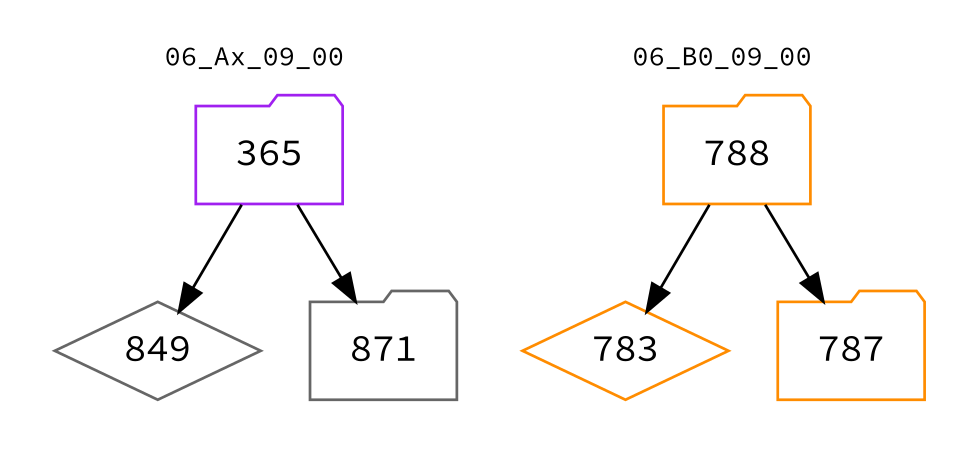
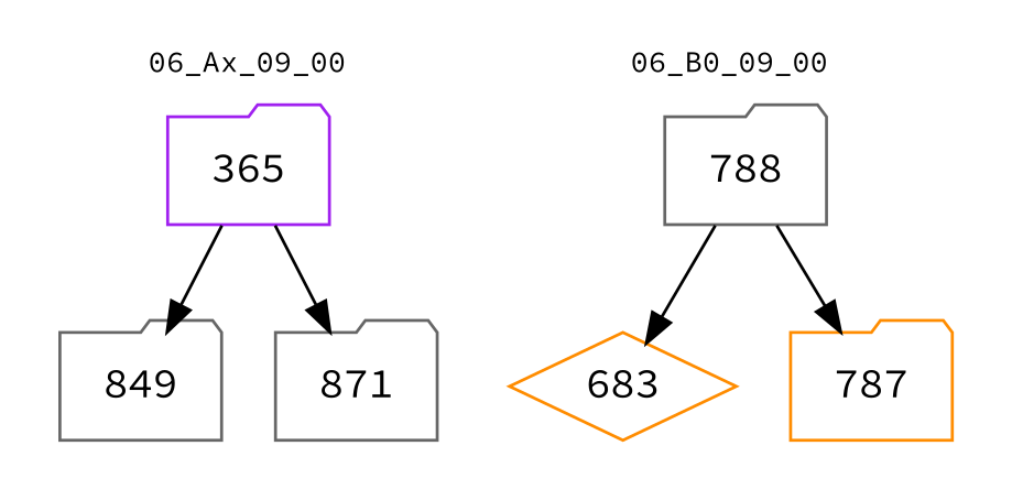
  digraph {
    fontname="Source Code Pro"
    node [color=darkorange fontname="Source Code Pro" shape=folder]
    edge [color=black fontname="Source Code Pro"]
    n1 [color=purple label=365]
-   n2 [color=gray40 label=849 shape=diamond]
+   n2 [color=gray40 label=849]
    n3 [color=gray40 label=871]
-   n4 [label=788]
-   n5 [label=783 shape=diamond]
+   n4 [color=gray40 label=788]
+   n5 [label=683 shape=diamond]
    n6 [label=787]
    subgraph cluster_1 {
      color=white
      fontsize=10
      label="06_Ax_09_00"
      n1
      n2
      n3
    }
    subgraph cluster_2 {
      color=white
      fontsize=10
      label="06_B0_09_00"
      n4
      n5
      n6
    }
    n1 -> n2
    n1 -> n3
    n4 -> n5
    n4 -> n6
  }
